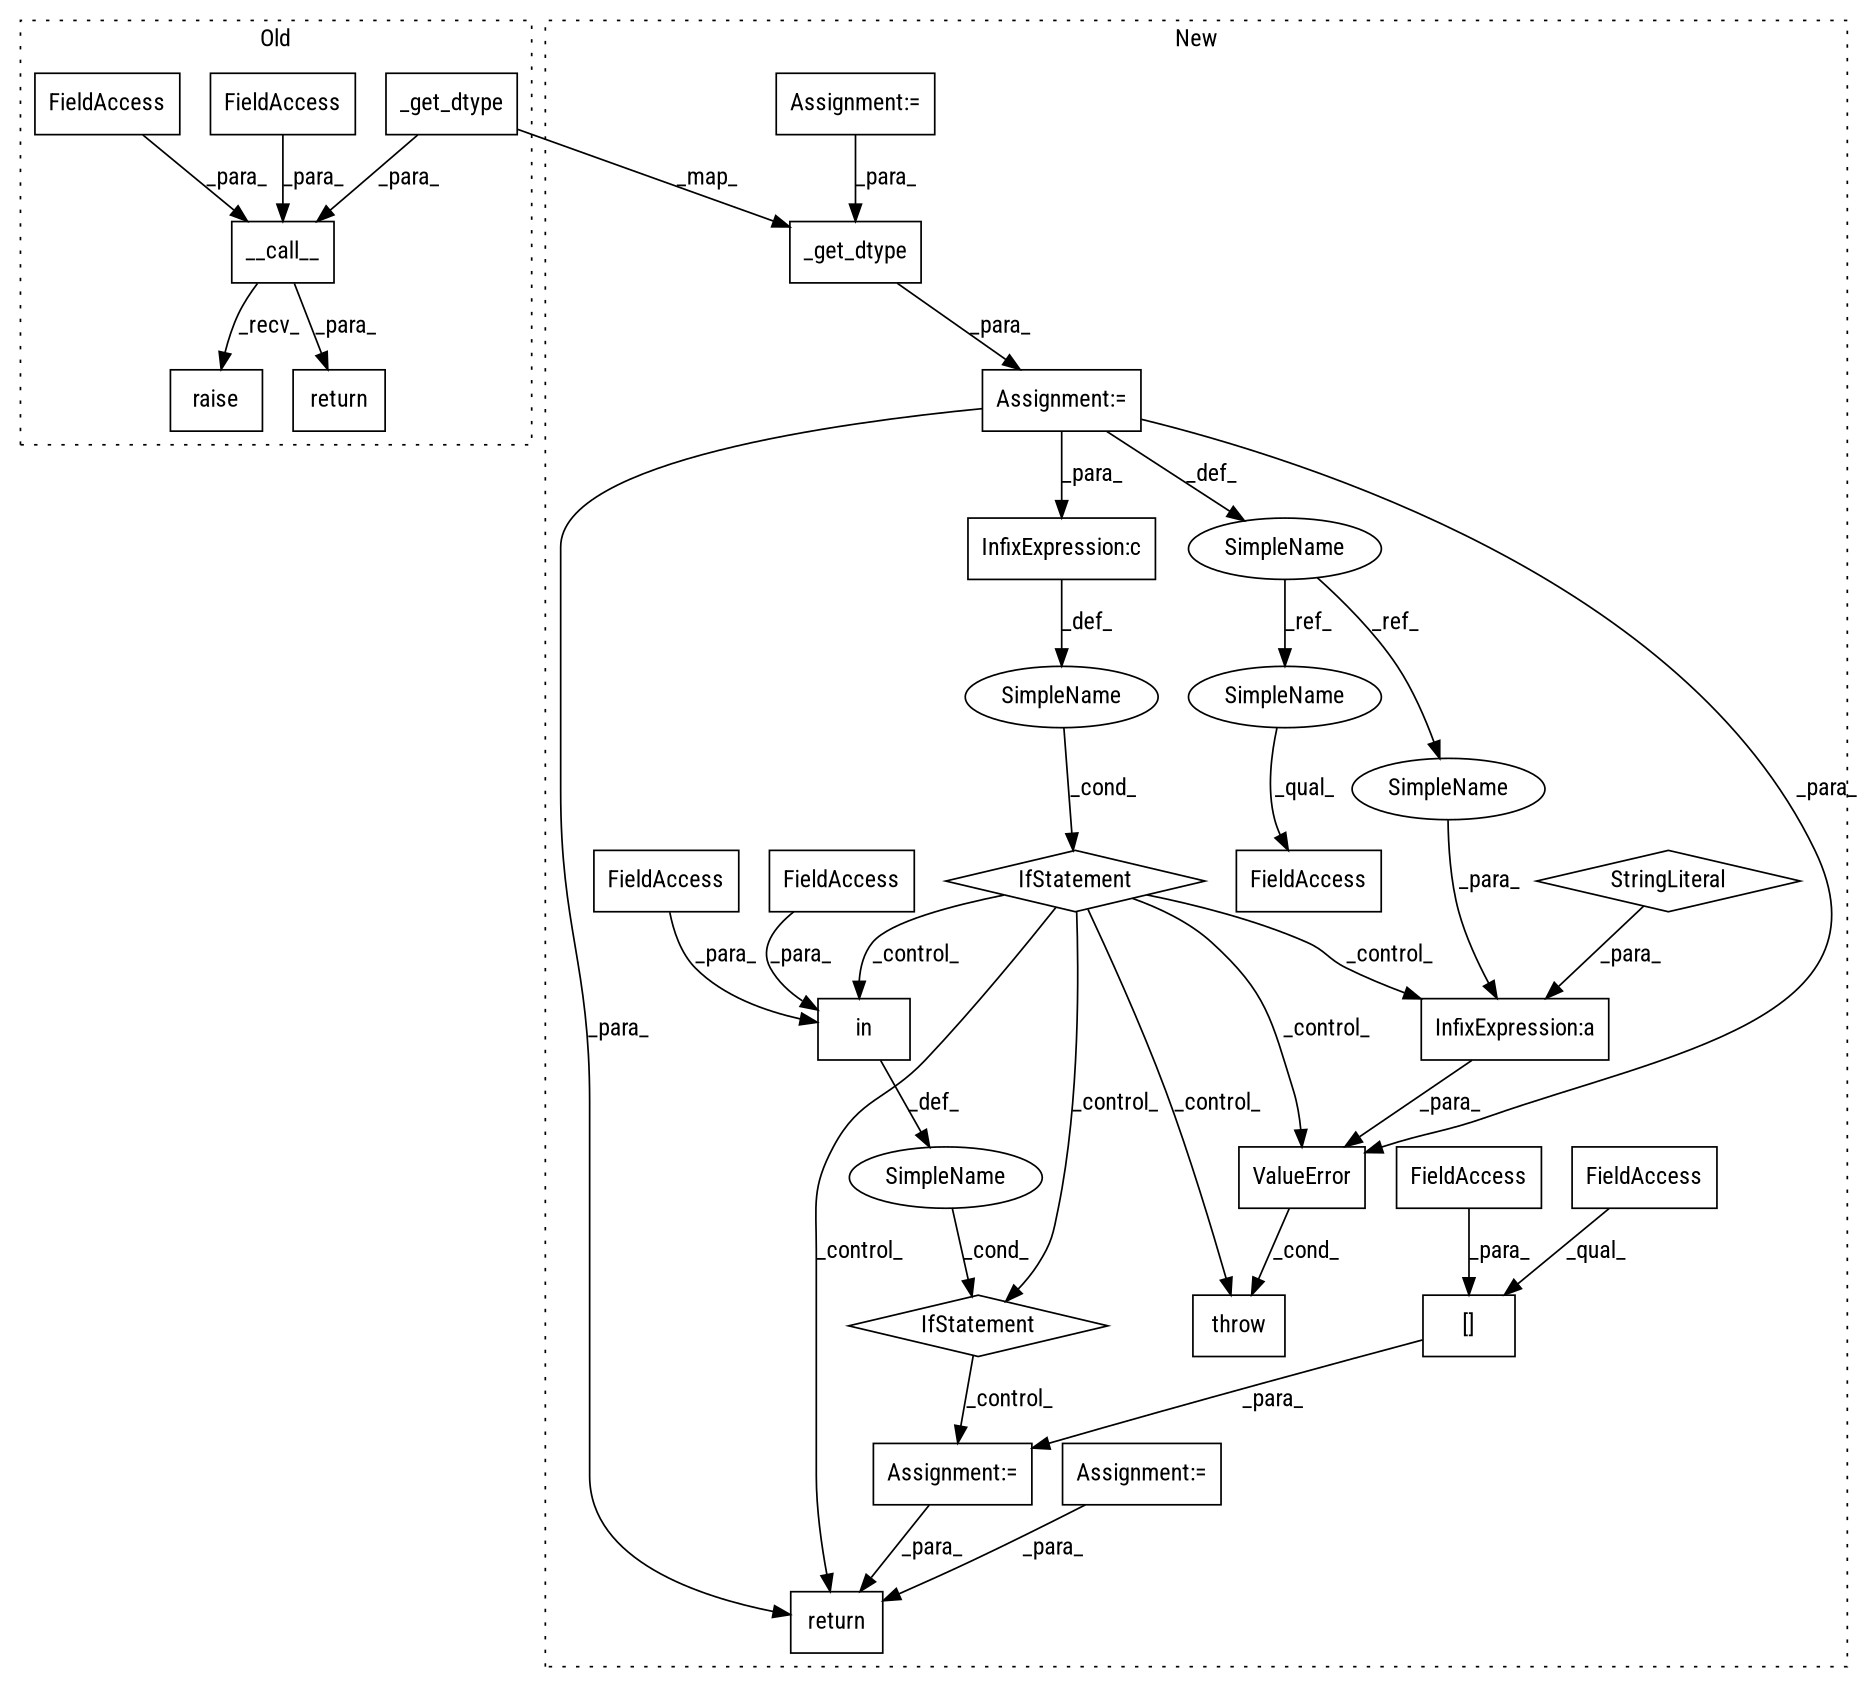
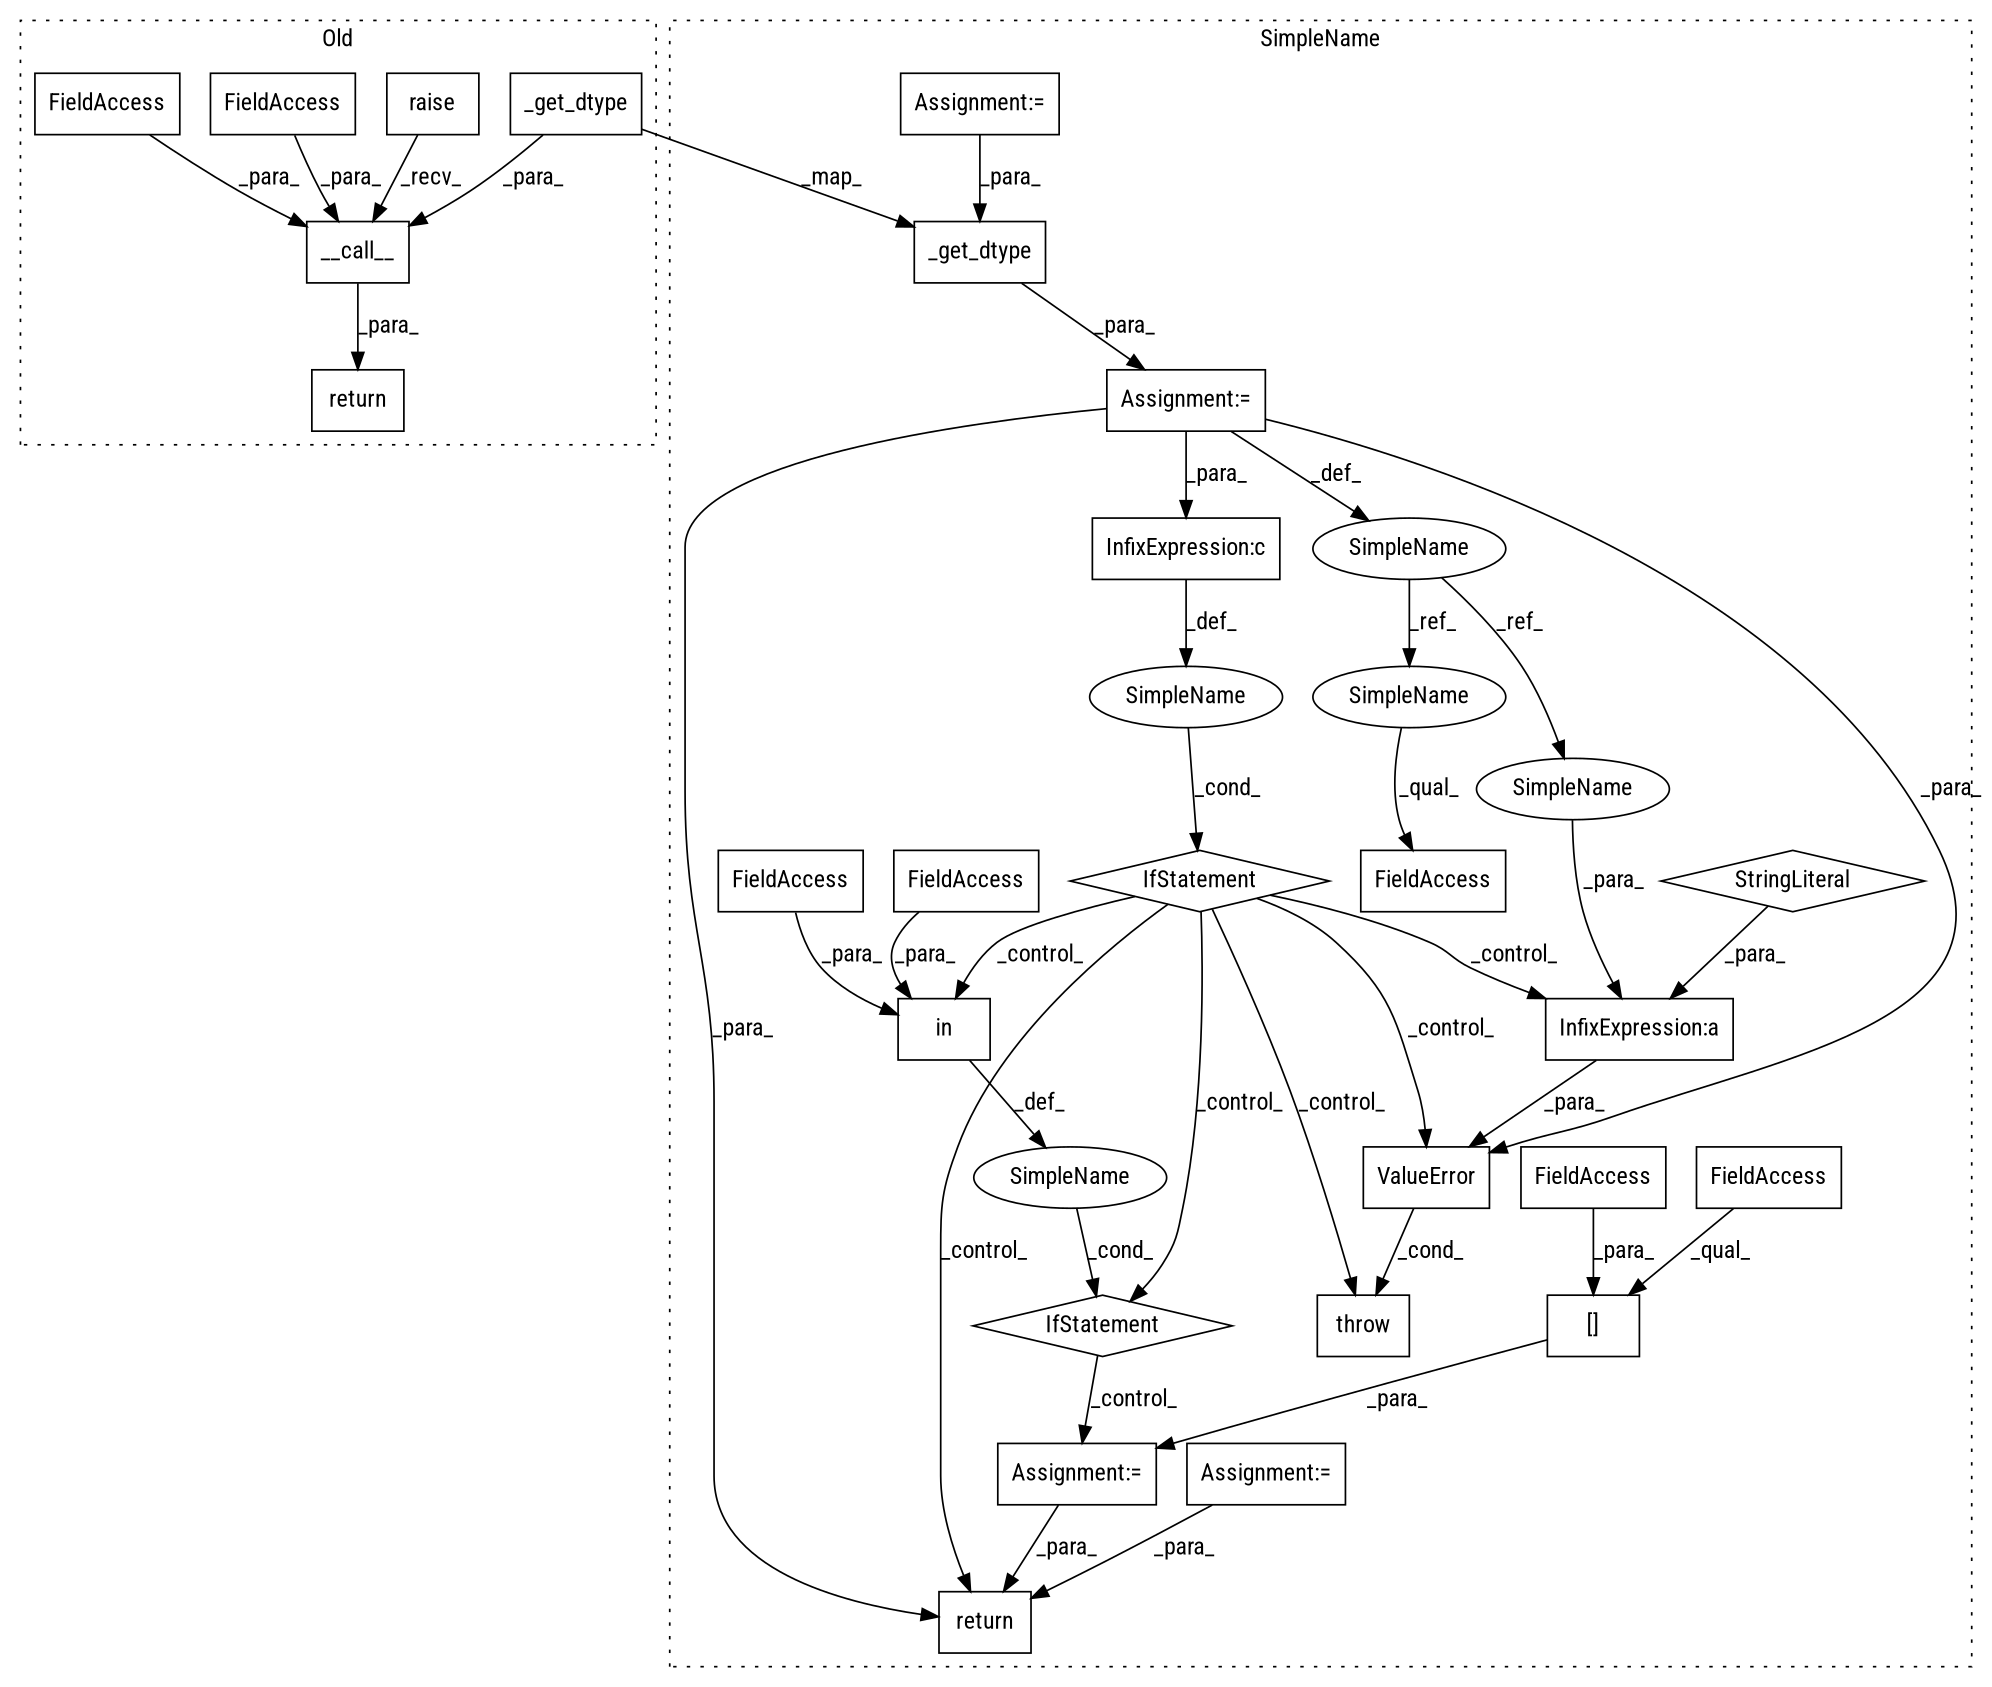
  digraph {
    fontname="Roboto Condensed"
    node [a=22 fontname="Roboto Condensed" l=5 shape=box]
    edge [fontname="Roboto Condensed"]
    n1 [a=32 l="9,1" label=__call__ s="842,881"]
    n2 [label=FieldAccess s=851]
    n3 [l=6 label=FieldAccess s=875]
    n4 [a=32 l="6,1" label=raise s="824,840"]
    n5 [a=41 l=7 label=return s=817]
    n6 [a=32 l="11,1" label=_get_dtype s="857,873"]
    n7 [a=25 l="8,2" label=IfStatement s="1067,1101" shape=diamond]
    n8 [a=105 l=26 label=in s=1075]
    n9 [l=6 label=FieldAccess s=1095]
    n10 [l=16 label=FieldAccess s=1075]
    n11 [a=42 label=SimpleName shape=ellipse l=""]
    n12 [a=7 l=1 label="Assignment:=" s=1116]
    n13 [a=2 l="7,1" label="[]" s="1117,1140"]
    n14 [l=6 label=FieldAccess s=1117]
    n15 [l=16 label=FieldAccess s=1124]
    n16 [a=41 l=7 label=return s=1153]
    n17 [a=7 label="Assignment:=" s=804]
    n18 [a=27 l=3 label="InfixExpression:a" s=1046]
    n19 [a=27 l=4 label="InfixExpression:c" s=943]
    n20 [a=42 label=SimpleName shape=ellipse l=""]
    n21 [a=45 l=44 label=StringLiteral s=1002 shape=diamond]
    n22 [a=42 label=SimpleName s=884 shape=ellipse]
    n23 [l=25 label=FieldAccess s=918]
    n24 [a=53 l=6 label=throw s=985]
    n25 [a=32 l="11,1" label=_get_dtype s="890,906"]
    n26 [a=25 l="4,2" label=IfStatement s="913,975" shape=diamond]
    n27 [a=32 l="11,1" label=ValueError s="991,1054"]
    n28 [a=7 label="Assignment:=" s=819]
    n29 [a=7 l=1 label="Assignment:=" s=889]
    n30 [a=42 label=SimpleName s=1049 shape=ellipse]
    n31 [a=42 label=SimpleName s=918 shape=ellipse]
    subgraph cluster_1 {
      label=Old
      style=dotted
      n1
      n2
      n3
      n4
      n5
      n6
    }
    subgraph cluster_2 {
-     label=New
+     label=SimpleName
      style=dotted
      n7
      n8
      n9
      n10
      n11
      n12
      n13
      n14
      n15
      n16
      n17
      n18
      n19
      n20
      n21
      n22
      n23
      n24
      n25
      n26
      n27
      n28
      n29
      n30
      n31
    }
    n1 -> n5 [label=_para_]
    n2 -> n1 [label=_para_]
    n3 -> n1 [label=_para_]
-   n1 -> n4 [label=_recv_]
+   n4 -> n1 [label=_recv_]
    n6 -> n1 [label=_para_]
    n6 -> n25 [label=_map_]
    n7 -> n12 [label=_control_]
    n8 -> n11 [label=_def_]
    n9 -> n8 [label=_para_]
    n10 -> n8 [label=_para_]
    n11 -> n7 [label=_cond_]
    n12 -> n16 [label=_para_]
    n13 -> n12 [label=_para_]
    n14 -> n13 [label=_qual_]
    n15 -> n13 [label=_para_]
    n17 -> n16 [label=_para_]
    n18 -> n27 [label=_para_]
    n19 -> n20 [label=_def_]
    n20 -> n26 [label=_cond_]
    n21 -> n18 [label=_para_]
    n22 -> n30 [label=_ref_]
    n22 -> n31 [label=_ref_]
    n25 -> n29 [label=_para_]
    n26 -> n7 [label=_control_]
    n26 -> n8 [label=_control_]
    n26 -> n16 [label=_control_]
    n26 -> n18 [label=_control_]
    n26 -> n24 [label=_control_]
    n26 -> n27 [label=_control_]
    n27 -> n24 [label=_cond_]
    n28 -> n25 [label=_para_]
    n29 -> n16 [label=_para_]
    n29 -> n19 [label=_para_]
    n29 -> n22 [label=_def_]
    n29 -> n27 [label=_para_]
    n30 -> n18 [label=_para_]
    n31 -> n23 [label=_qual_]
  }
